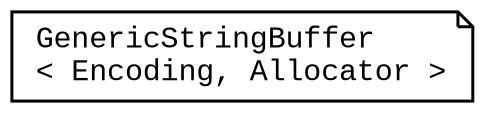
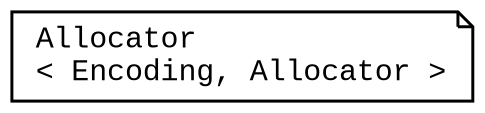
  digraph {
    rankdir=LR
    fontname="Liberation Mono"
-   n1 [color=black fillcolor=white fontname="Liberation Mono" fontsize=10 height=0.2 label="GenericStringBuffer\l\< Encoding, Allocator \>" shape=note style=filled width=0.4]
+   n1 [color=black fillcolor=white fontname="Liberation Mono" fontsize=10 height=0.2 label="Allocator\l\< Encoding, Allocator \>" shape=note style=filled width=0.4]
  }
